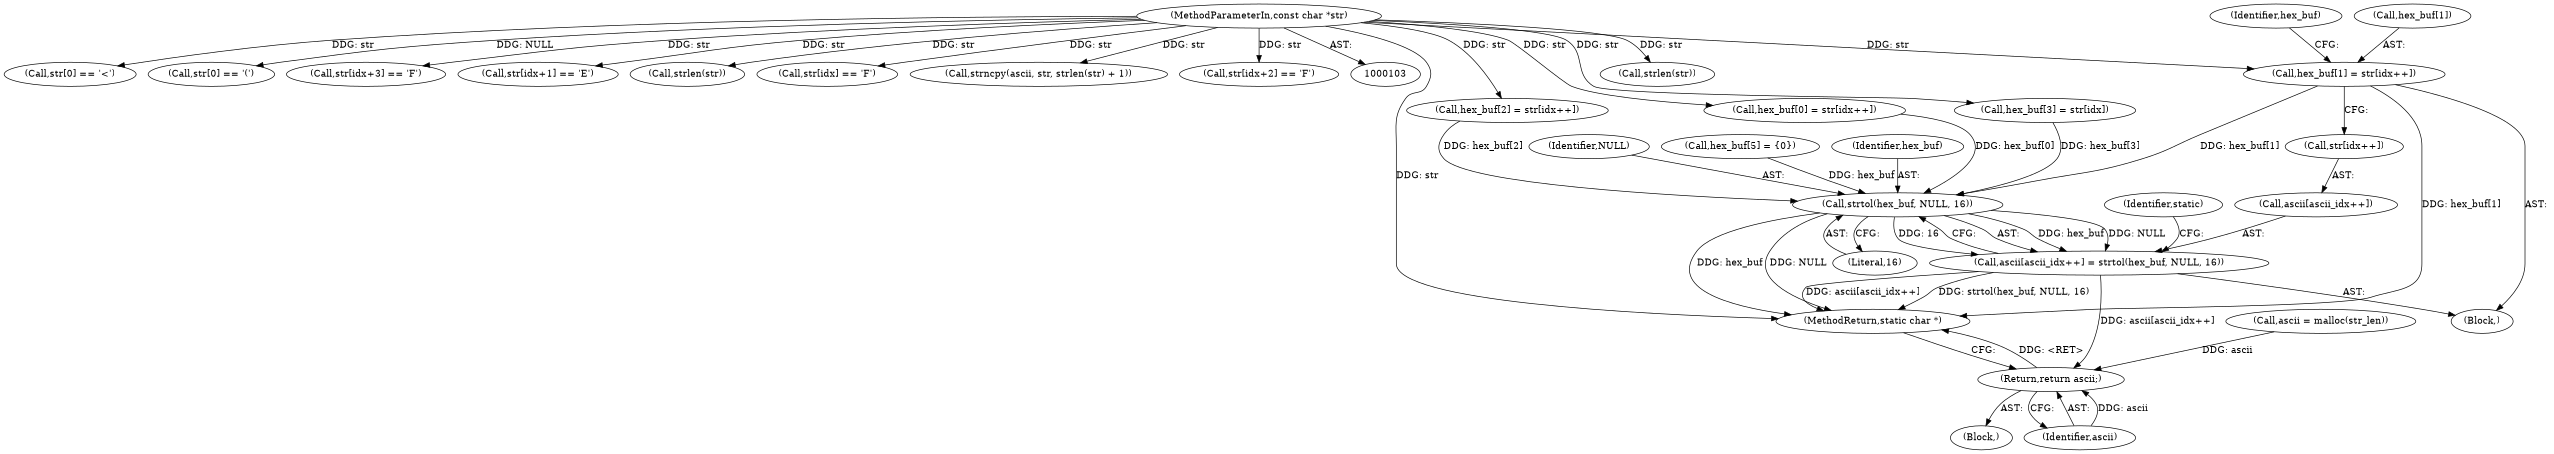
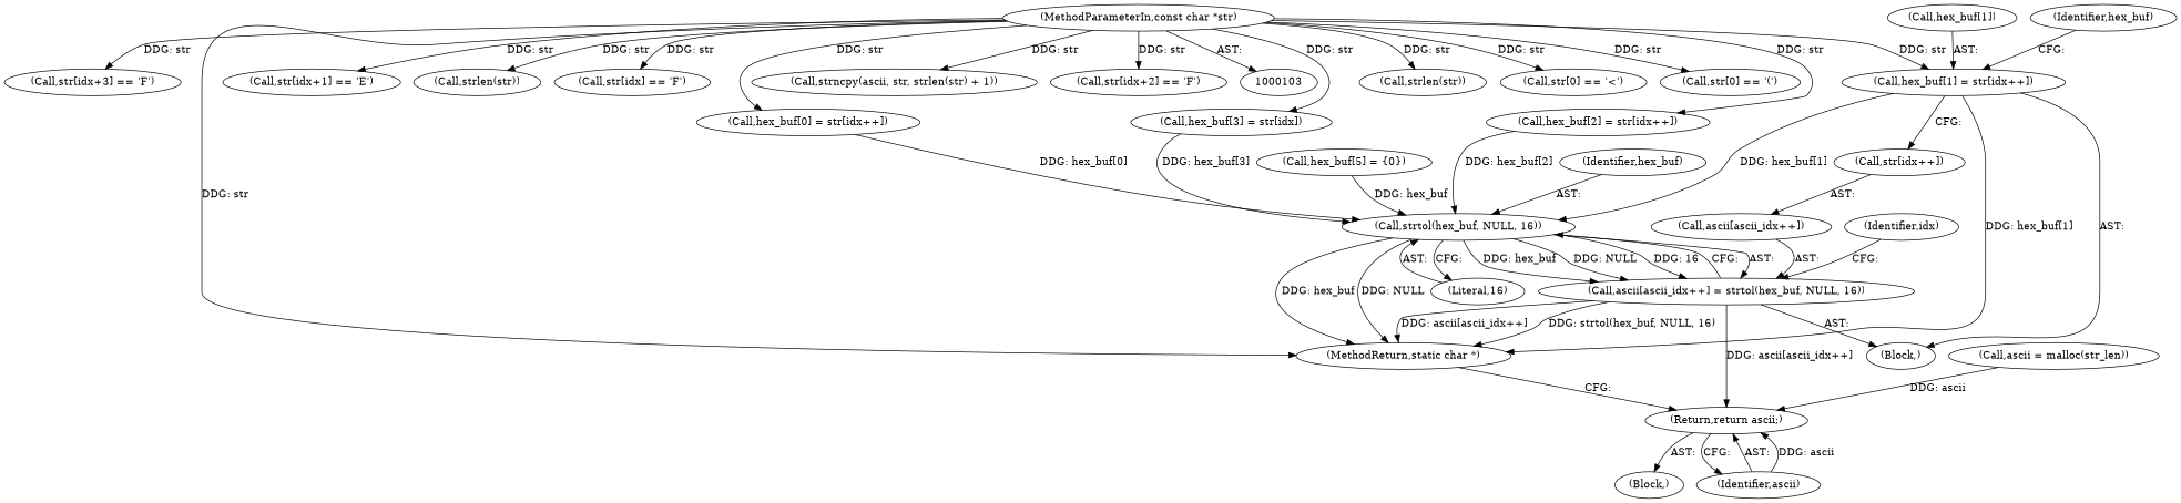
  digraph {
    n1 [label="(Call,hex_buf[1] = str[idx++])"]
    n2 [label="(Call,strtol(hex_buf, NULL, 16))"]
    n3 [label="(Block,)"]
    n4 [label="(MethodReturn,static char *)"]
    n5 [label="(Call,str[idx++])"]
    n6 [label="(Call,ascii[ascii_idx++] = strtol(hex_buf, NULL, 16))"]
    n7 [label="(Literal,16)"]
    n8 [label="(Return,return ascii;)"]
    n9 [label="(Call,ascii[ascii_idx++])"]
    n10 [label="(MethodParameterIn,const char *str)"]
    n11 [label="(Call,strlen(str))"]
    n12 [label="(Call,hex_buf[0] = str[idx++])"]
    n13 [label="(Call,str[0] == '<')"]
    n14 [label="(Call,str[0] == '(')"]
    n15 [label="(Call,str[idx+3] == 'F')"]
    n16 [label="(Call,hex_buf[3] = str[idx])"]
    n17 [label="(Call,str[idx+1] == 'E')"]
    n18 [label="(Call,strlen(str))"]
    n19 [label="(Call,str[idx] == 'F')"]
    n20 [label="(Call,hex_buf[2] = str[idx++])"]
    n21 [label="(Call,strncpy(ascii, str, strlen(str) + 1))"]
    n22 [label="(Call,str[idx+2] == 'F')"]
    1000103
    n24 [label="(Block,)"]
    n25 [label="(Identifier,ascii)"]
-   n26 [label="(Identifier,NULL)"]
    n27 [label="(Call,hex_buf[5] = {0})"]
    n28 [label="(Identifier,hex_buf)"]
    n29 [label="(Identifier,hex_buf)"]
    n30 [label="(Call,ascii = malloc(str_len))"]
    n31 [label="(Call,hex_buf[1])"]
-   n32 [label="(Identifier,static)"]
+   n32 [label="(Identifier,idx)"]
    n1 -> n2 [label="DDG: hex_buf[1]"]
    n1 -> n3 [label="AST: "]
    n1 -> n4 [label="DDG: hex_buf[1]"]
    n1 -> n5 [label="CFG: "]
    n2 -> n4 [label="DDG: NULL"]
    n2 -> n4 [label="DDG: hex_buf"]
    n2 -> n6 [label="AST: "]
    n2 -> n6 [label="DDG: hex_buf"]
    n2 -> n6 [label="DDG: NULL"]
    n2 -> n6 [label="DDG: 16"]
    n2 -> n7 [label="CFG: "]
    n4 -> n8 [label="CFG: "]
    n5 -> n9 [label="AST: "]
    n6 -> n2 [label="CFG: "]
    n6 -> n3 [label="AST: "]
    n6 -> n4 [label="DDG: strtol(hex_buf, NULL, 16)"]
    n6 -> n4 [label="DDG: ascii[ascii_idx++]"]
    n6 -> n8 [label="DDG: ascii[ascii_idx++]"]
    n7 -> n2 [label="AST: "]
-   n8 -> n4 [label="DDG: <RET>"]
    n8 -> n24 [label="AST: "]
    n8 -> n25 [label="CFG: "]
    n9 -> n6 [label="AST: "]
    n10 -> n1 [label="DDG: str"]
    n10 -> n4 [label="DDG: str"]
    n10 -> n11 [label="DDG: str"]
    n10 -> n12 [label="DDG: str"]
    n10 -> n13 [label="DDG: str"]
-   n10 -> n14 [label="DDG: NULL"]
+   n10 -> n14 [label="DDG: str"]
    n10 -> n15 [label="DDG: str"]
    n10 -> n16 [label="DDG: str"]
    n10 -> n17 [label="DDG: str"]
    n10 -> n18 [label="DDG: str"]
    n10 -> n19 [label="DDG: str"]
    n10 -> n20 [label="DDG: str"]
    n10 -> n21 [label="DDG: str"]
    n10 -> n22 [label="DDG: str"]
    n10 -> 1000103 [label="AST: "]
    n12 -> n2 [label="DDG: hex_buf[0]"]
    n16 -> n2 [label="DDG: hex_buf[3]"]
    n20 -> n2 [label="DDG: hex_buf[2]"]
    n25 -> n8 [label="AST: "]
    n25 -> n8 [label="DDG: ascii"]
-   n26 -> n2 [label="AST: "]
    n27 -> n2 [label="DDG: hex_buf"]
    n28 -> n2 [label="AST: "]
    n29 -> n1 [label="CFG: "]
    n30 -> n8 [label="DDG: ascii"]
    n31 -> n1 [label="AST: "]
    n32 -> n6 [label="CFG: "]
  }
